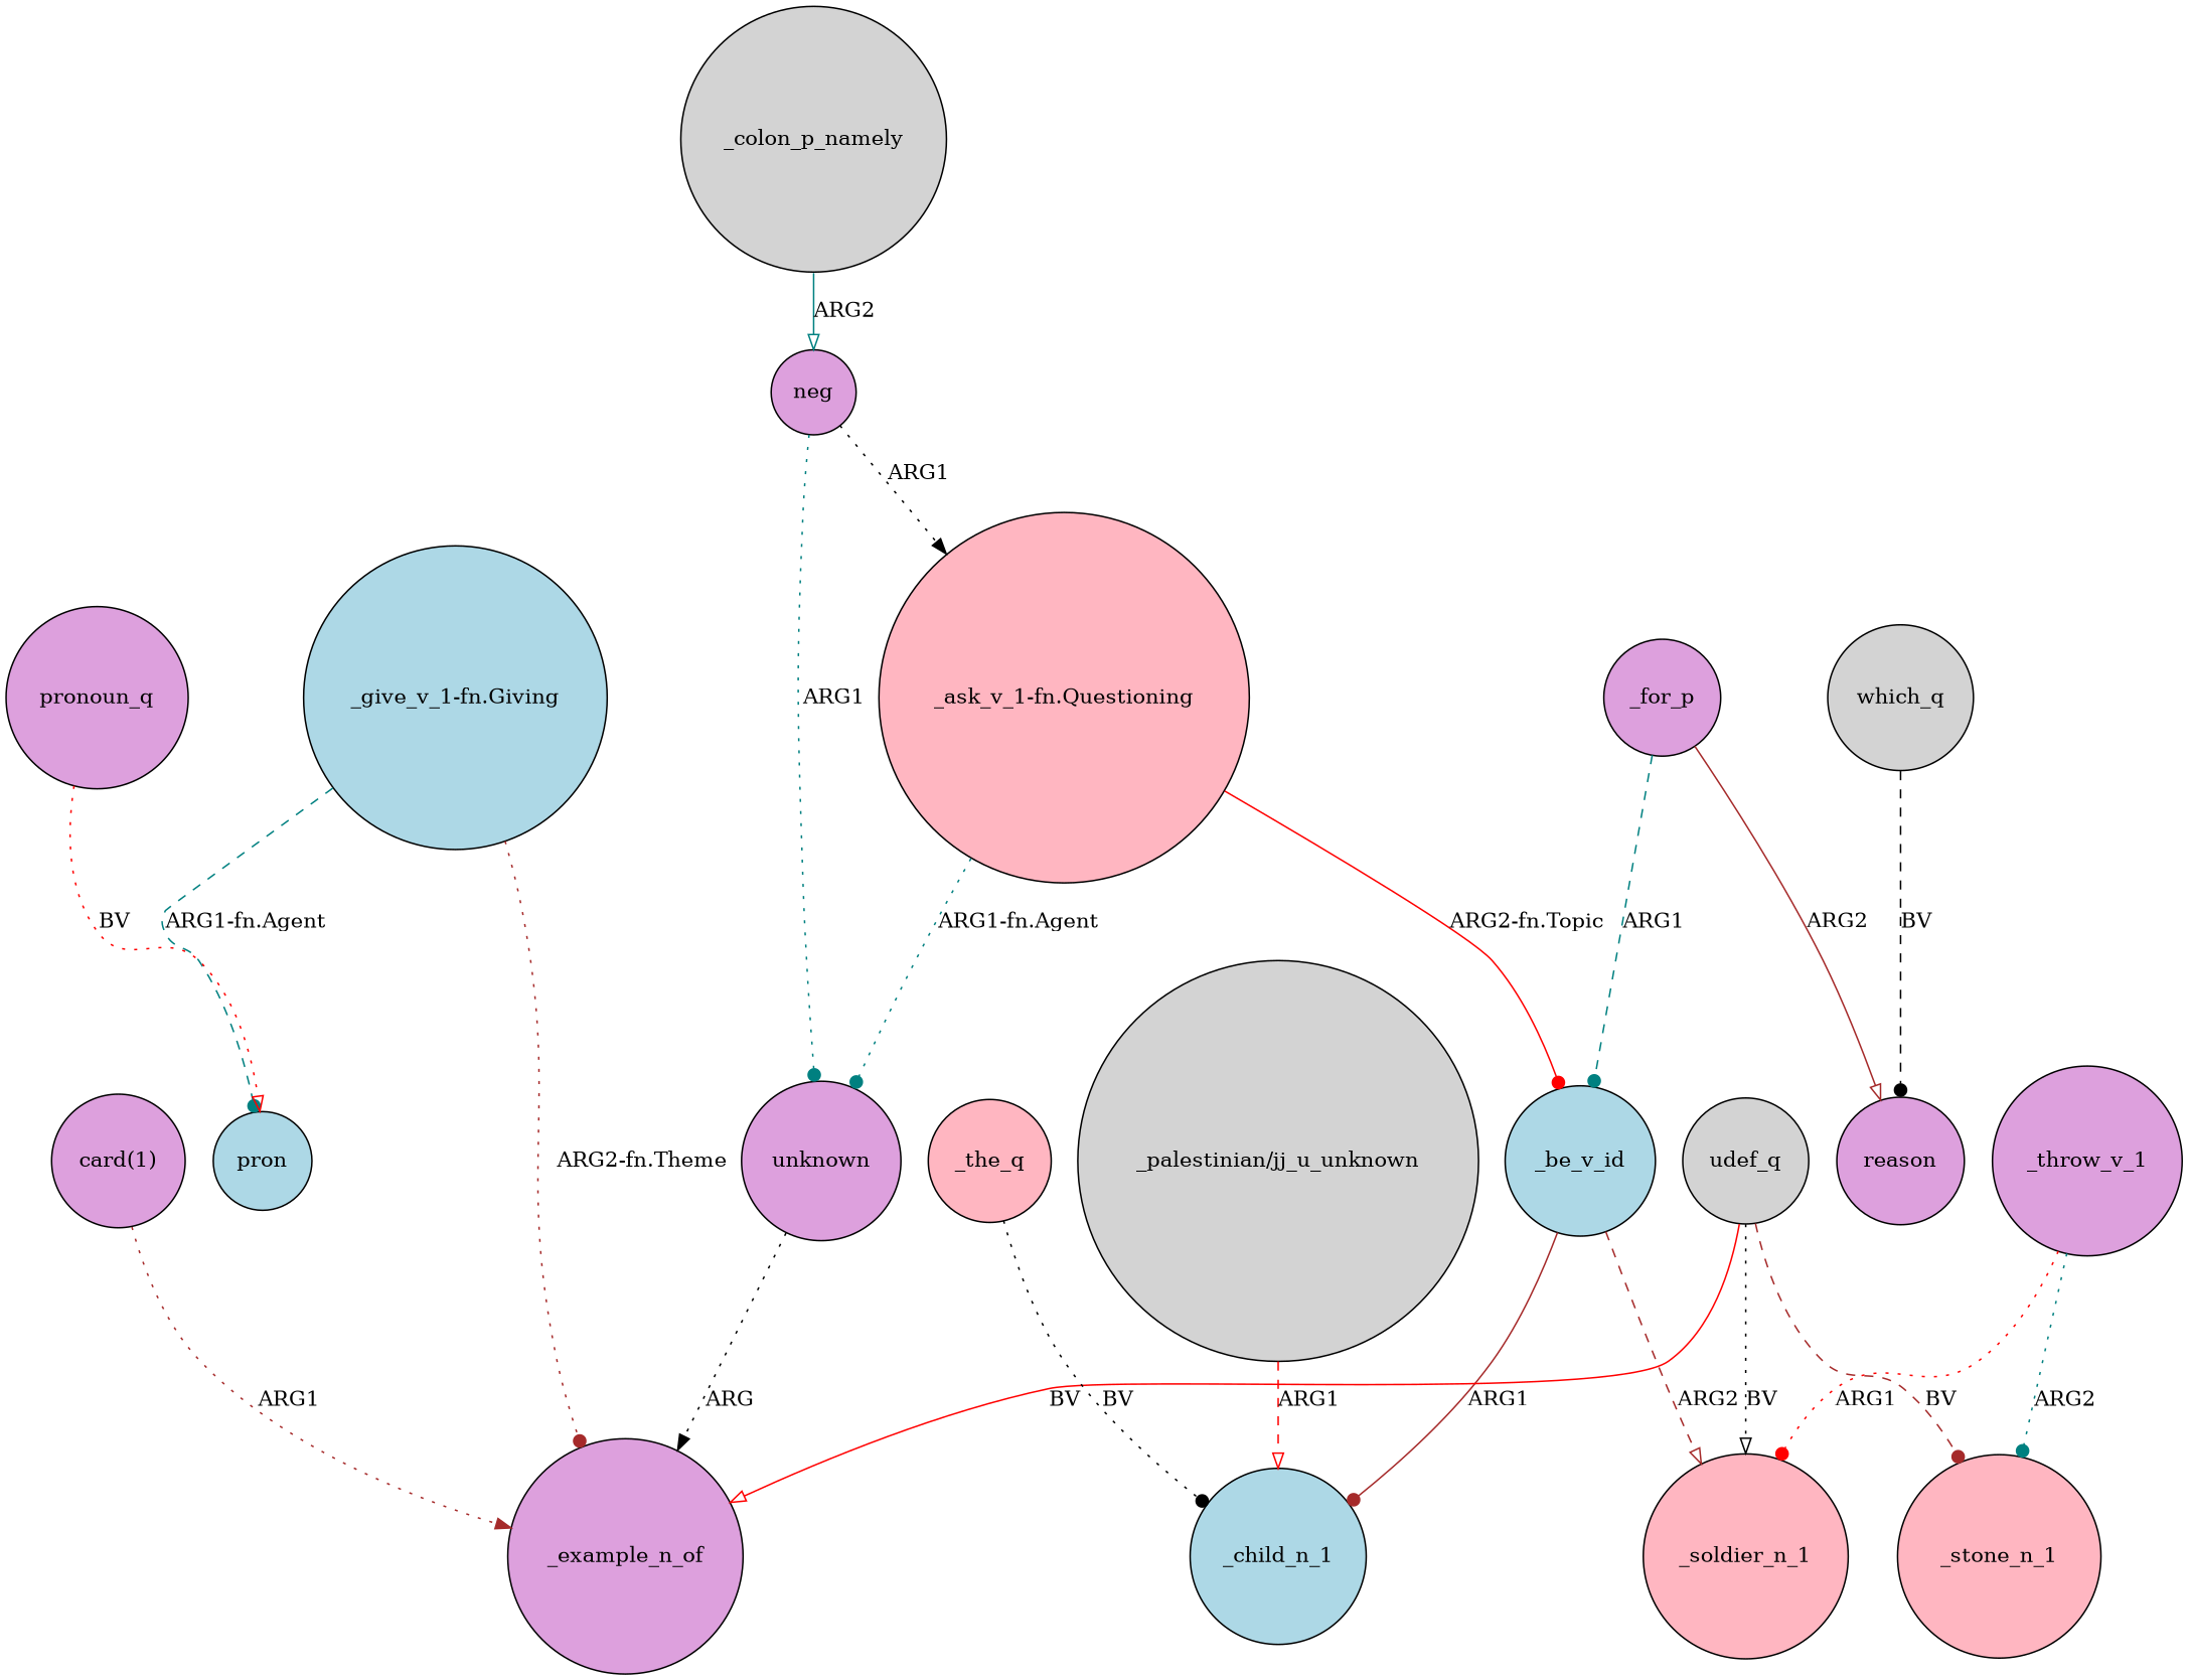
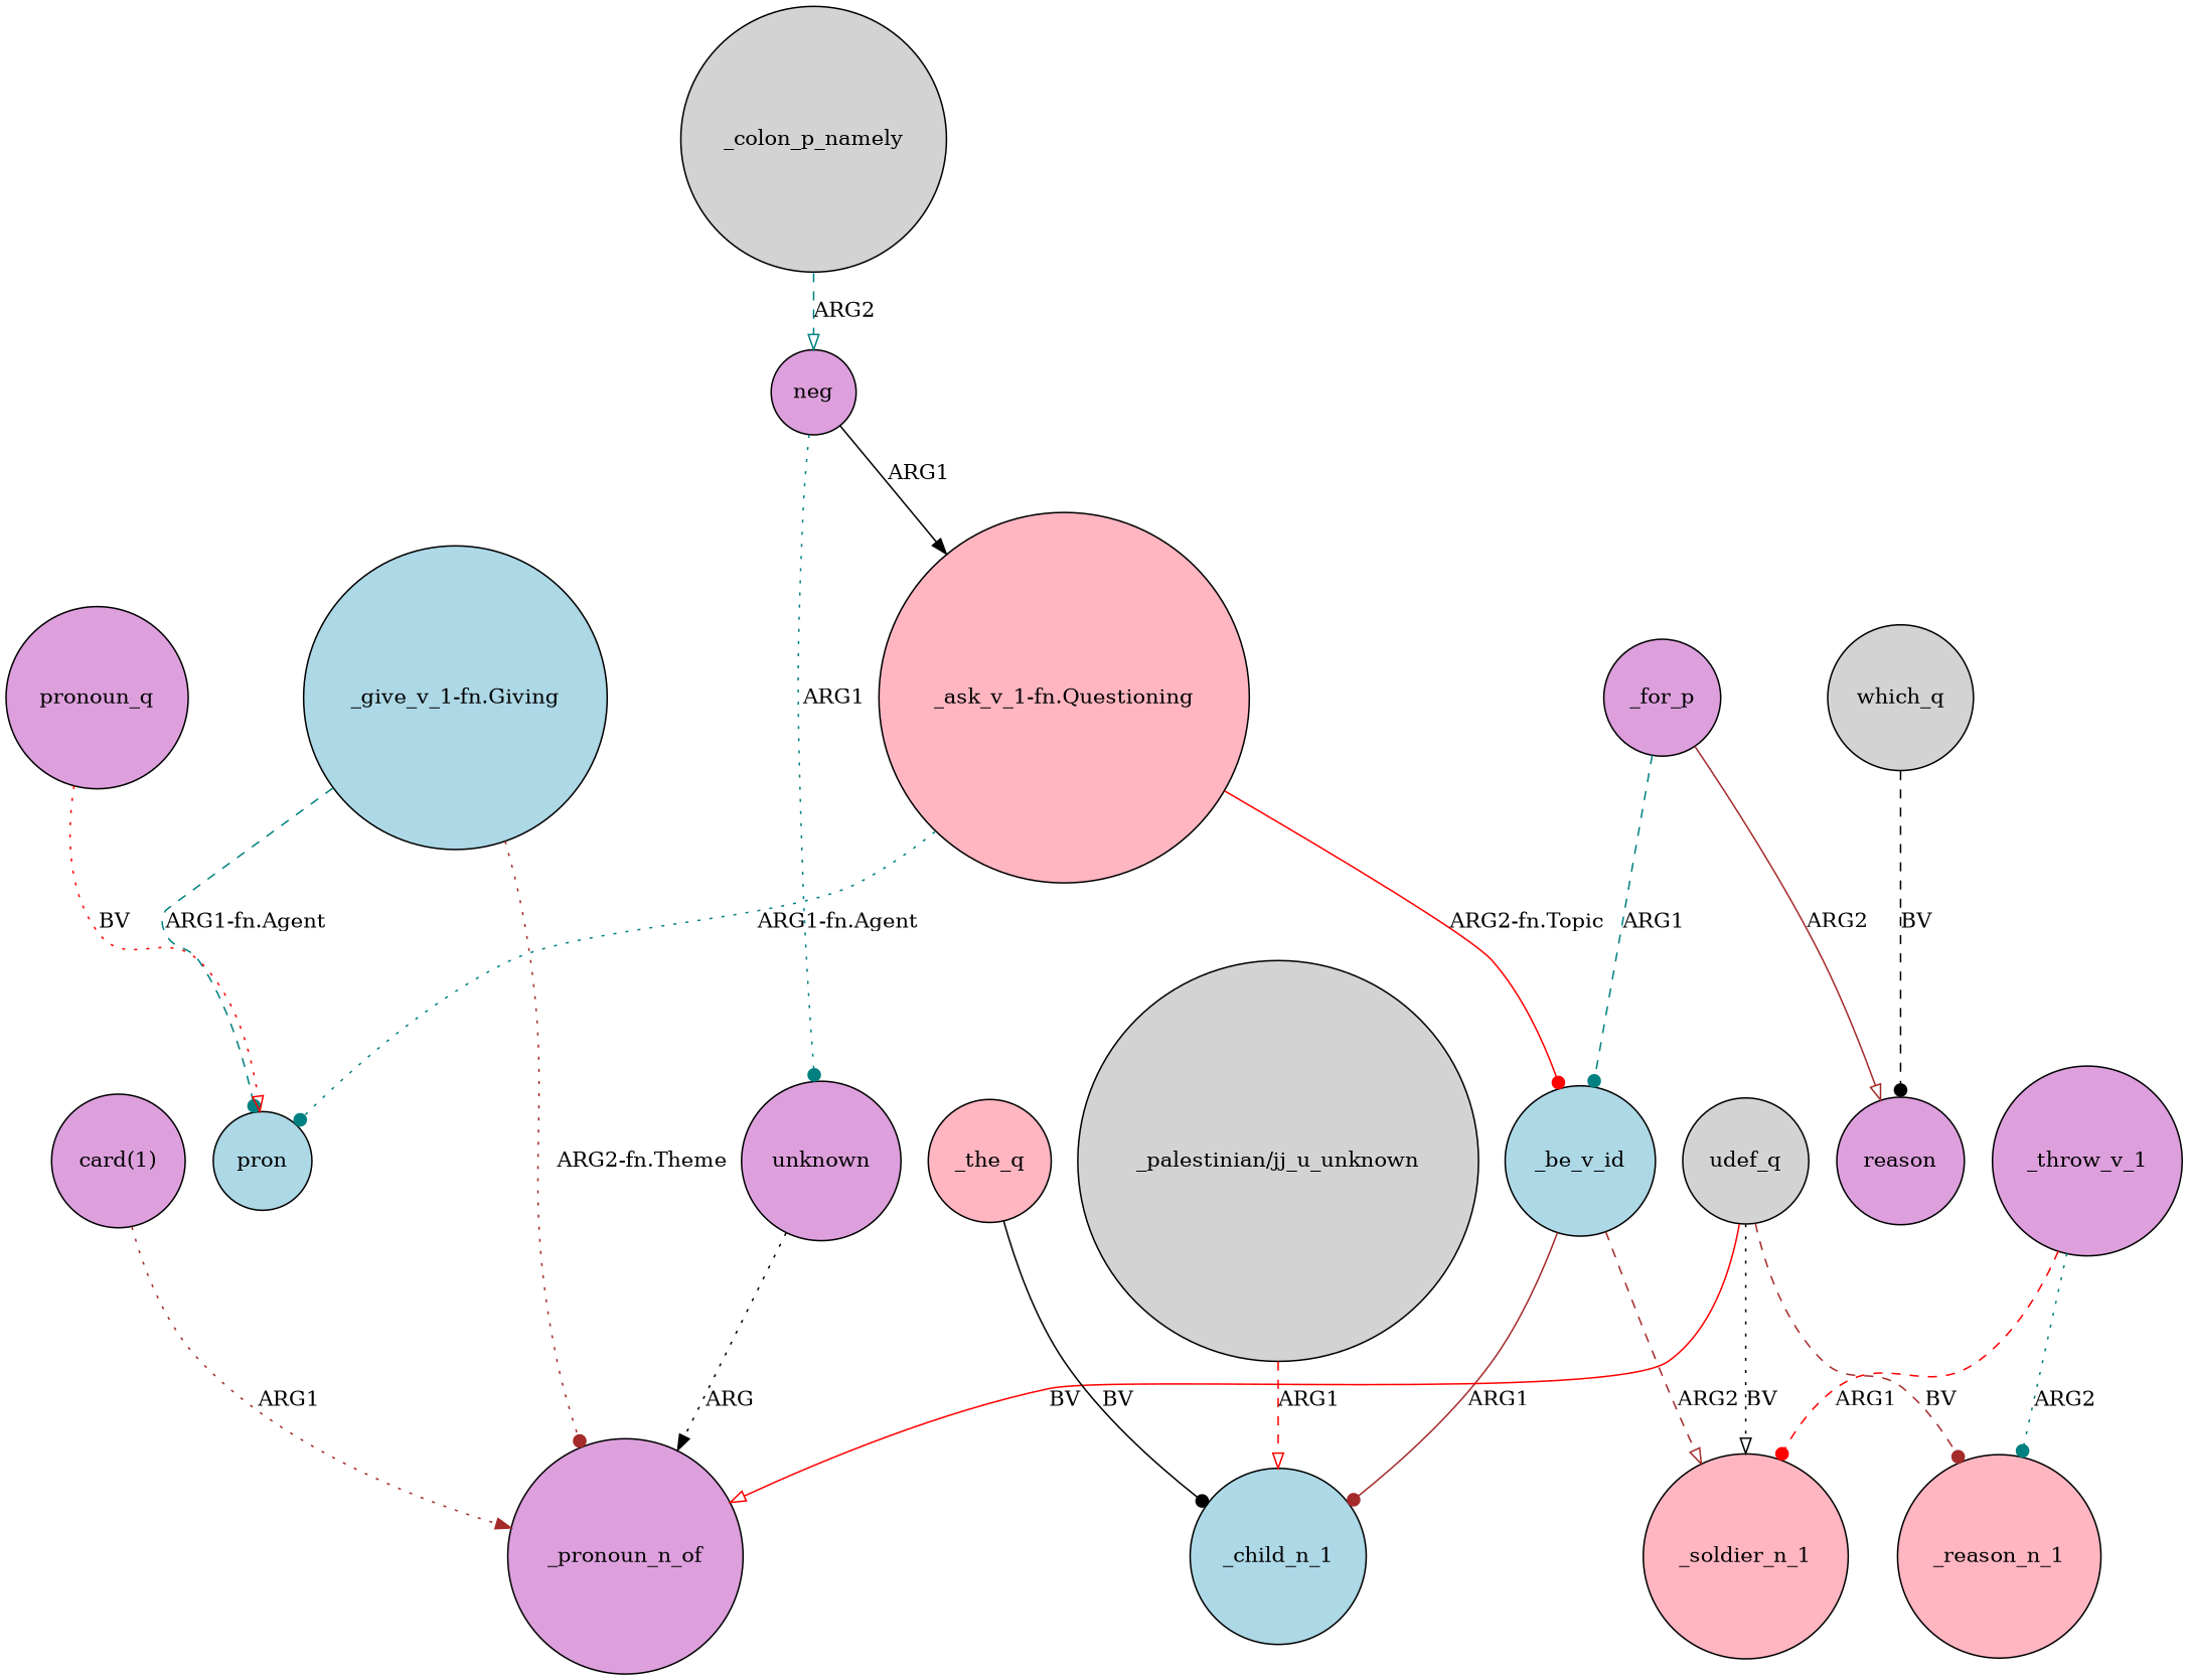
  digraph {
    fontname="DejaVu Serif"
    node [fillcolor=plum fontname="DejaVu Serif" shape=circle style=filled]
    edge [arrowhead=dot color=teal fontname="DejaVu Serif" style=dotted]
    "_palestinian/jj_u_unknown" [fillcolor=lightgrey]
    _child_n_1 [fillcolor=lightblue]
    "_ask_v_1-fn.Questioning" [fillcolor=lightpink]
    neg
    unknown
    _be_v_id [fillcolor=lightblue]
    pron [fillcolor=lightblue]
    _soldier_n_1 [fillcolor=lightpink]
    _for_p
    reason
    udef_q [fillcolor=lightgrey]
-   _example_n_of
-   _stone_n_1 [fillcolor=lightpink]
+   _example_n_of [label=_pronoun_n_of]
+   _stone_n_1 [fillcolor=lightpink label=_reason_n_1]
    _throw_v_1
    "_give_v_1-fn.Giving" [fillcolor=lightblue]
    _the_q [fillcolor=lightpink]
    which_q [fillcolor=lightgrey]
    pronoun_q
    _colon_p_namely [fillcolor=lightgrey]
    "card(1)"
    "_palestinian/jj_u_unknown" -> _child_n_1 [arrowhead=onormal color=red label=ARG1 style=dashed]
    "_ask_v_1-fn.Questioning" -> _be_v_id [color=red label="ARG2-fn.Topic" style=solid]
-   "_ask_v_1-fn.Questioning" -> unknown [label="ARG1-fn.Agent"]
-   neg -> "_ask_v_1-fn.Questioning" [arrowhead=normal color=black label=ARG1]
+   "_ask_v_1-fn.Questioning" -> pron [label="ARG1-fn.Agent"]
+   neg -> "_ask_v_1-fn.Questioning" [arrowhead=normal color=black label=ARG1 style=solid]
    neg -> unknown [label=ARG1]
    unknown -> _example_n_of [arrowhead=normal color=black label=ARG]
    _be_v_id -> _child_n_1 [color=brown label=ARG1 style=solid]
    _be_v_id -> _soldier_n_1 [arrowhead=onormal color=brown label=ARG2 style=dashed]
    _for_p -> _be_v_id [label=ARG1 style=dashed]
    _for_p -> reason [arrowhead=onormal color=brown label=ARG2 style=solid]
    udef_q -> _soldier_n_1 [arrowhead=onormal color=black label=BV]
    udef_q -> _example_n_of [arrowhead=onormal color=red label=BV style=solid]
    udef_q -> _stone_n_1 [color=brown label=BV style=dashed]
-   _throw_v_1 -> _soldier_n_1 [color=red label=ARG1]
+   _throw_v_1 -> _soldier_n_1 [color=red label=ARG1 style=dashed]
    _throw_v_1 -> _stone_n_1 [label=ARG2]
    "_give_v_1-fn.Giving" -> pron [label="ARG1-fn.Agent" style=dashed]
    "_give_v_1-fn.Giving" -> _example_n_of [color=brown label="ARG2-fn.Theme"]
-   _the_q -> _child_n_1 [color=black label=BV]
+   _the_q -> _child_n_1 [color=black label=BV style=solid]
    which_q -> reason [color=black label=BV style=dashed]
    pronoun_q -> pron [arrowhead=onormal color=red label=BV]
-   _colon_p_namely -> neg [arrowhead=onormal label=ARG2 style=solid]
+   _colon_p_namely -> neg [arrowhead=onormal label=ARG2 style=dashed]
    "card(1)" -> _example_n_of [arrowhead=normal color=brown label=ARG1]
  }
